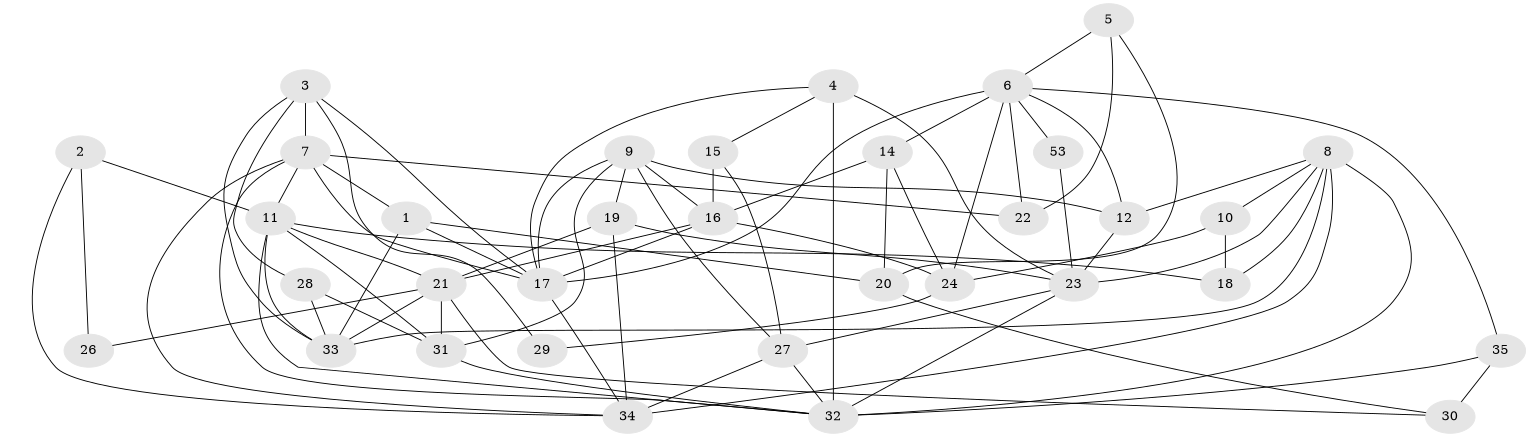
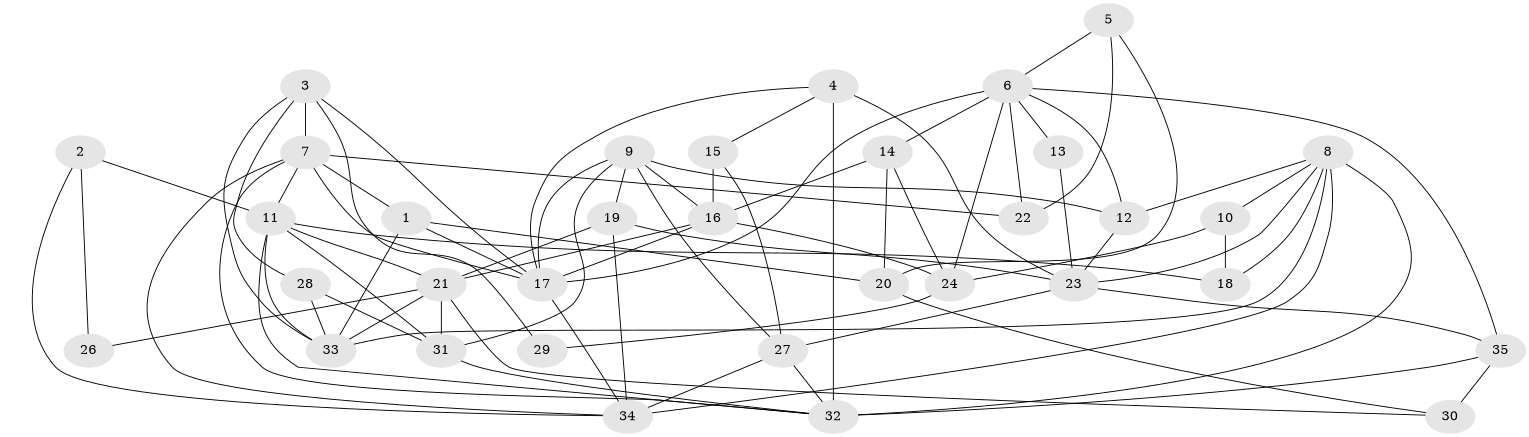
  graph {
    node [color=gray90 style=filled]
    edge [weight=1.0]
    1
    17
    20
    33
    34
    30
    2
    11
    26
    32
    18
    31
    21
    3
    7
    28
    29
    22
    4
    15
    23
    16
    27
    n24 [label=35]
    5
    6
    12
-   13 [label=53]
+   13
    14
    24
    8
    10
    9
    19
    1 -- 17 [weight=2.0]
    1 -- 20
    1 -- 33
    17 -- 34
    20 -- 30
    2 -- 34
    2 -- 11
    2 -- 26
    11 -- 33
    11 -- 32 [weight=2.0]
    11 -- 18
    11 -- 31
    11 -- 21
    31 -- 32
    21 -- 33
    21 -- 30
    21 -- 26 [weight=2.0]
    21 -- 31 [weight=2.0]
    3 -- 17
    3 -- 33
    3 -- 7
    3 -- 28
    3 -- 29
    7 -- 1
    7 -- 17
    7 -- 34
    7 -- 11
    7 -- 32
    7 -- 22 [weight=2.0]
    28 -- 33
    28 -- 31
    4 -- 17
    4 -- 32 [weight=2.0]
    4 -- 15
    4 -- 23
    15 -- 16
    15 -- 27
    23 -- 27 [weight=2.0]
-   23 -- 32
+   23 -- n24
    16 -- 17 [weight=2.0]
    16 -- 21
    16 -- 24
    27 -- 34
    27 -- 32
    n24 -- 30
    n24 -- 32
    5 -- 20
    5 -- 22
    5 -- 6
    6 -- 17 [weight=2.0]
    6 -- 22
    6 -- n24
    6 -- 12
    6 -- 13
    6 -- 14
    6 -- 24
    12 -- 23
    13 -- 23
    14 -- 20
    14 -- 16
    14 -- 24 [weight=2.0]
    24 -- 29
    8 -- 33
    8 -- 34
    8 -- 32 [weight=2.0]
    8 -- 18
    8 -- 23
    8 -- 12
    8 -- 10
    10 -- 18
    10 -- 24
    9 -- 17
    9 -- 31
    9 -- 16
    9 -- 27
    9 -- 12
    9 -- 19
    19 -- 34 [weight=3.0]
    19 -- 21 [weight=2.0]
    19 -- 23
  }
